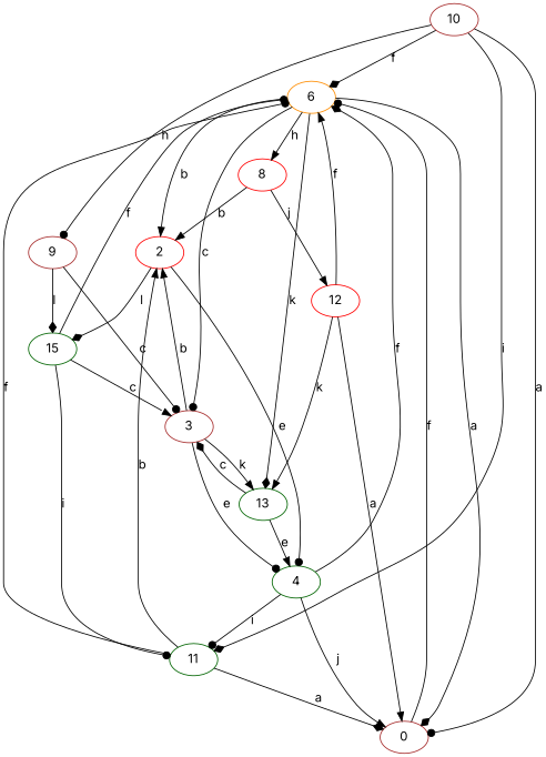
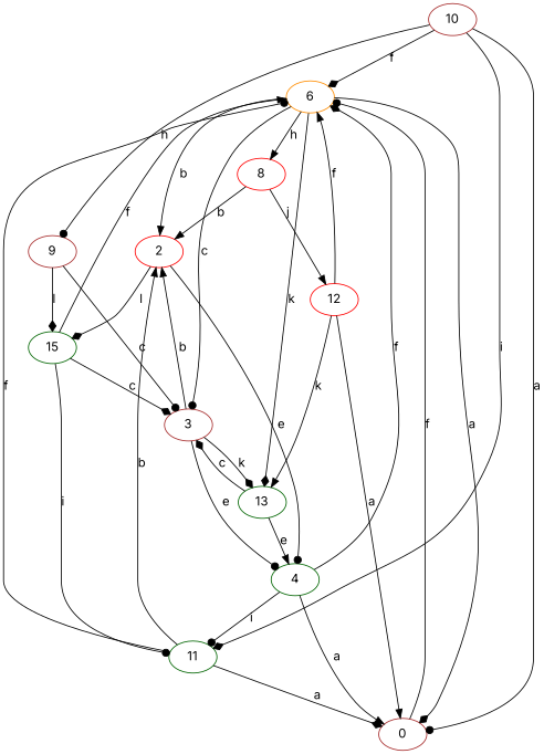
  strict digraph {
    fontname=Inter
    node [color=brown fontname=Inter]
    edge [arrowhead=normal fontname=Inter]
    6 [color=darkorange]
    0
    2 [color=red]
    3
    13 [color=darkgreen]
    8 [color=red]
    4 [color=darkgreen]
    15 [color=darkgreen]
    11 [color=darkgreen]
    10
    9
    12 [color=red]
    6 -> 0 [arrowhead=diamond label=a]
    6 -> 2 [label=b]
    6 -> 3 [arrowhead=dot label=c]
    6 -> 13 [arrowhead=diamond label=k]
    6 -> 8 [label=h]
    0 -> 6 [arrowhead=dot label=f]
    2 -> 4 [arrowhead=dot label=e]
    2 -> 15 [arrowhead=diamond label=l]
    3 -> 2 [label=b]
-   3 -> 13 [label=k]
+   3 -> 13 [arrowhead=diamond label=k]
    3 -> 4 [arrowhead=dot label=e]
    13 -> 3 [arrowhead=diamond label=c]
    13 -> 4 [label=e]
    8 -> 2 [label=b]
    8 -> 12 [label=j]
    4 -> 6 [arrowhead=diamond label=f]
-   4 -> 0 [label=j]
+   4 -> 0 [label=a]
    4 -> 11 [arrowhead=dot label=i]
-   15 -> 6 [arrowhead=dot label=f]
-   15 -> 3 [label=c]
+   15 -> 6 [label=f]
+   15 -> 3 [arrowhead=diamond label=c]
    15 -> 11 [arrowhead=dot label=i]
    11 -> 6 [arrowhead=dot label=f]
    11 -> 0 [arrowhead=diamond label=a]
    11 -> 2 [label=b]
    10 -> 6 [arrowhead=diamond label=f]
    10 -> 0 [arrowhead=dot label=a]
    10 -> 11 [arrowhead=diamond label=i]
    10 -> 9 [arrowhead=dot label=h]
    9 -> 3 [arrowhead=dot label=c]
    9 -> 15 [arrowhead=diamond label=l]
    12 -> 6 [label=f]
    12 -> 0 [label=a]
    12 -> 13 [label=k]
  }
